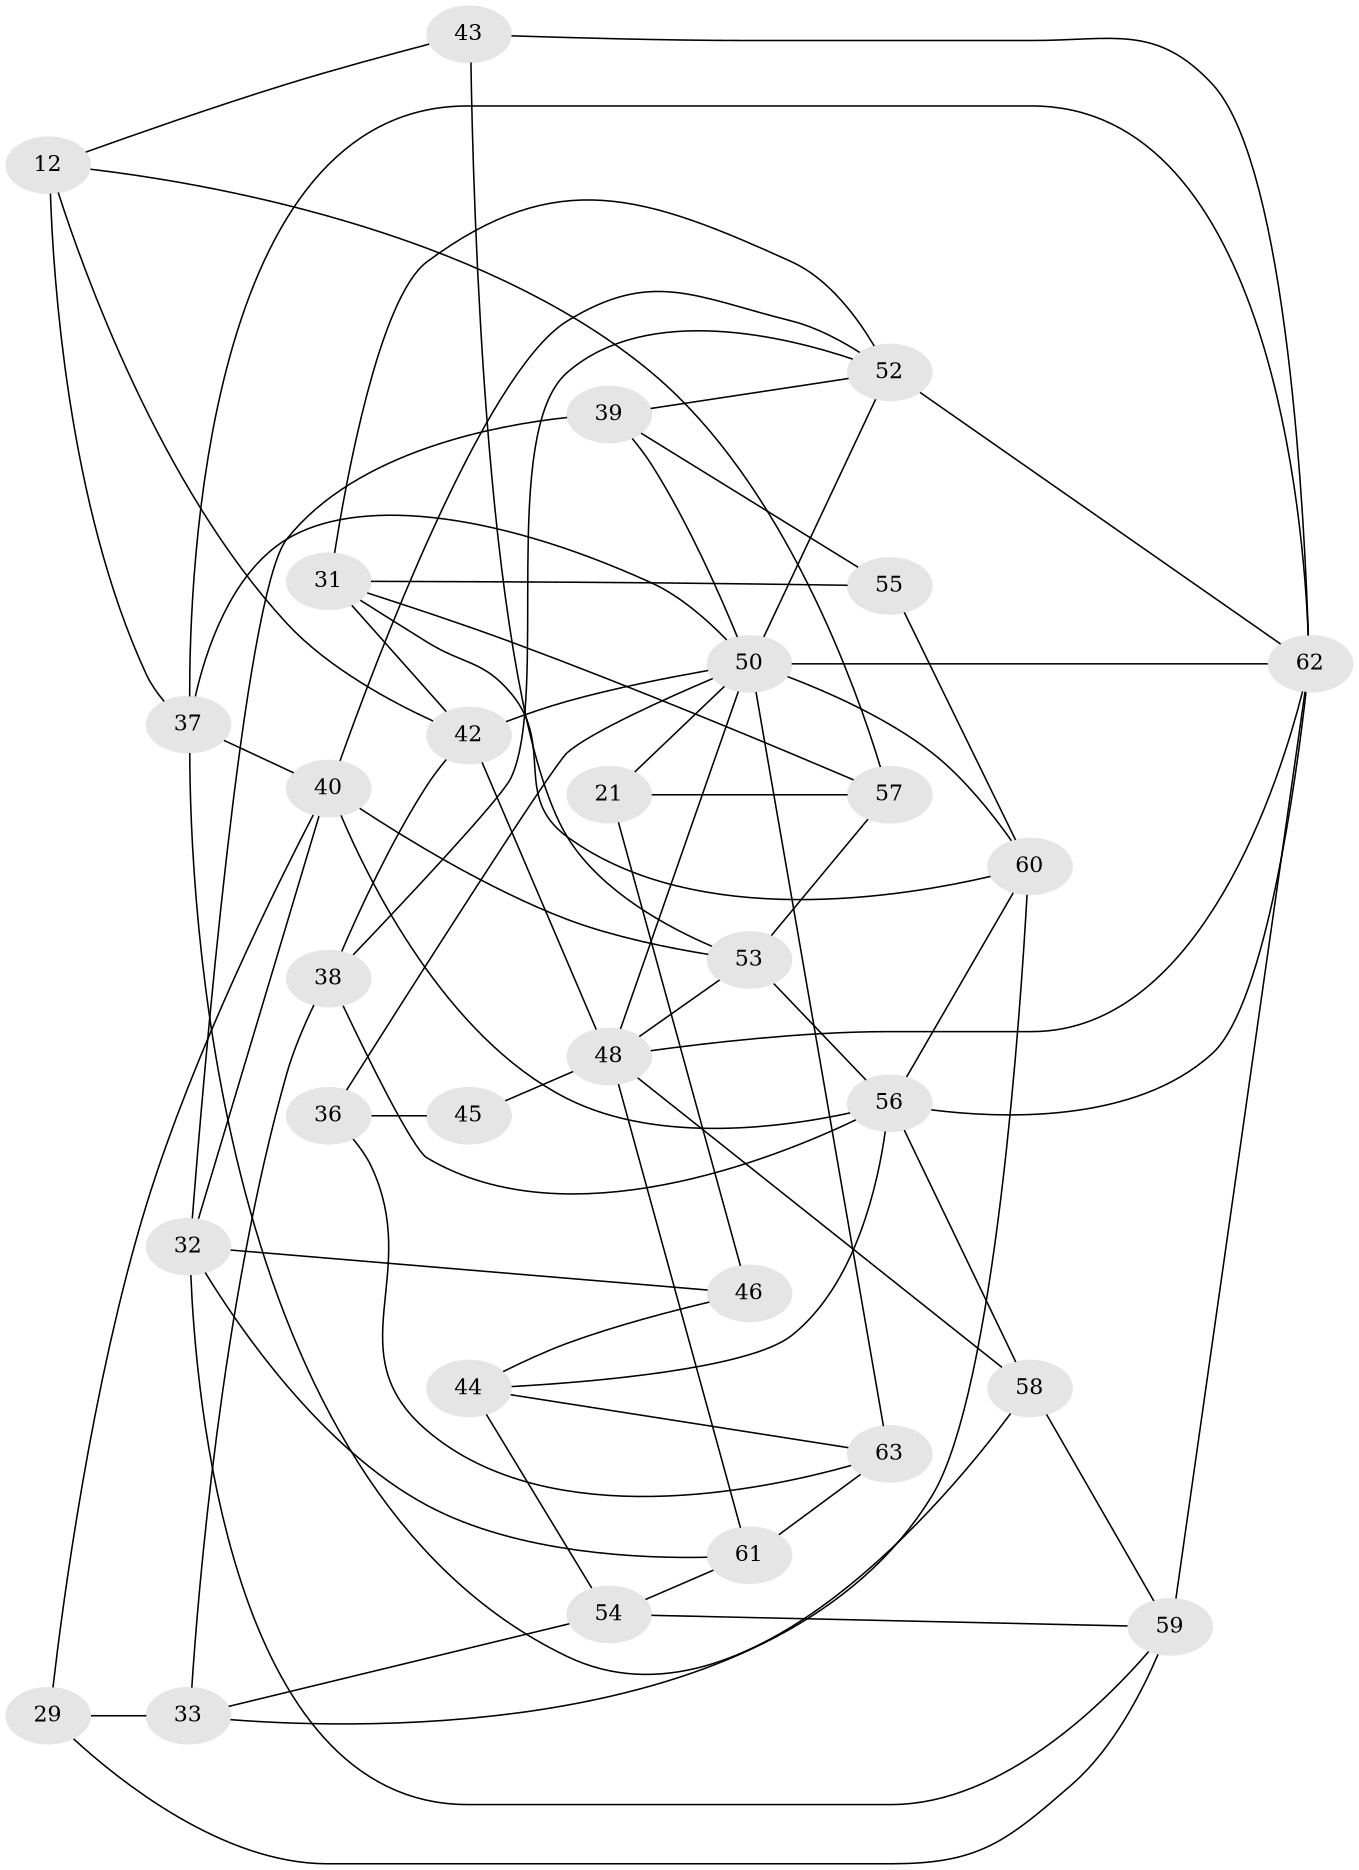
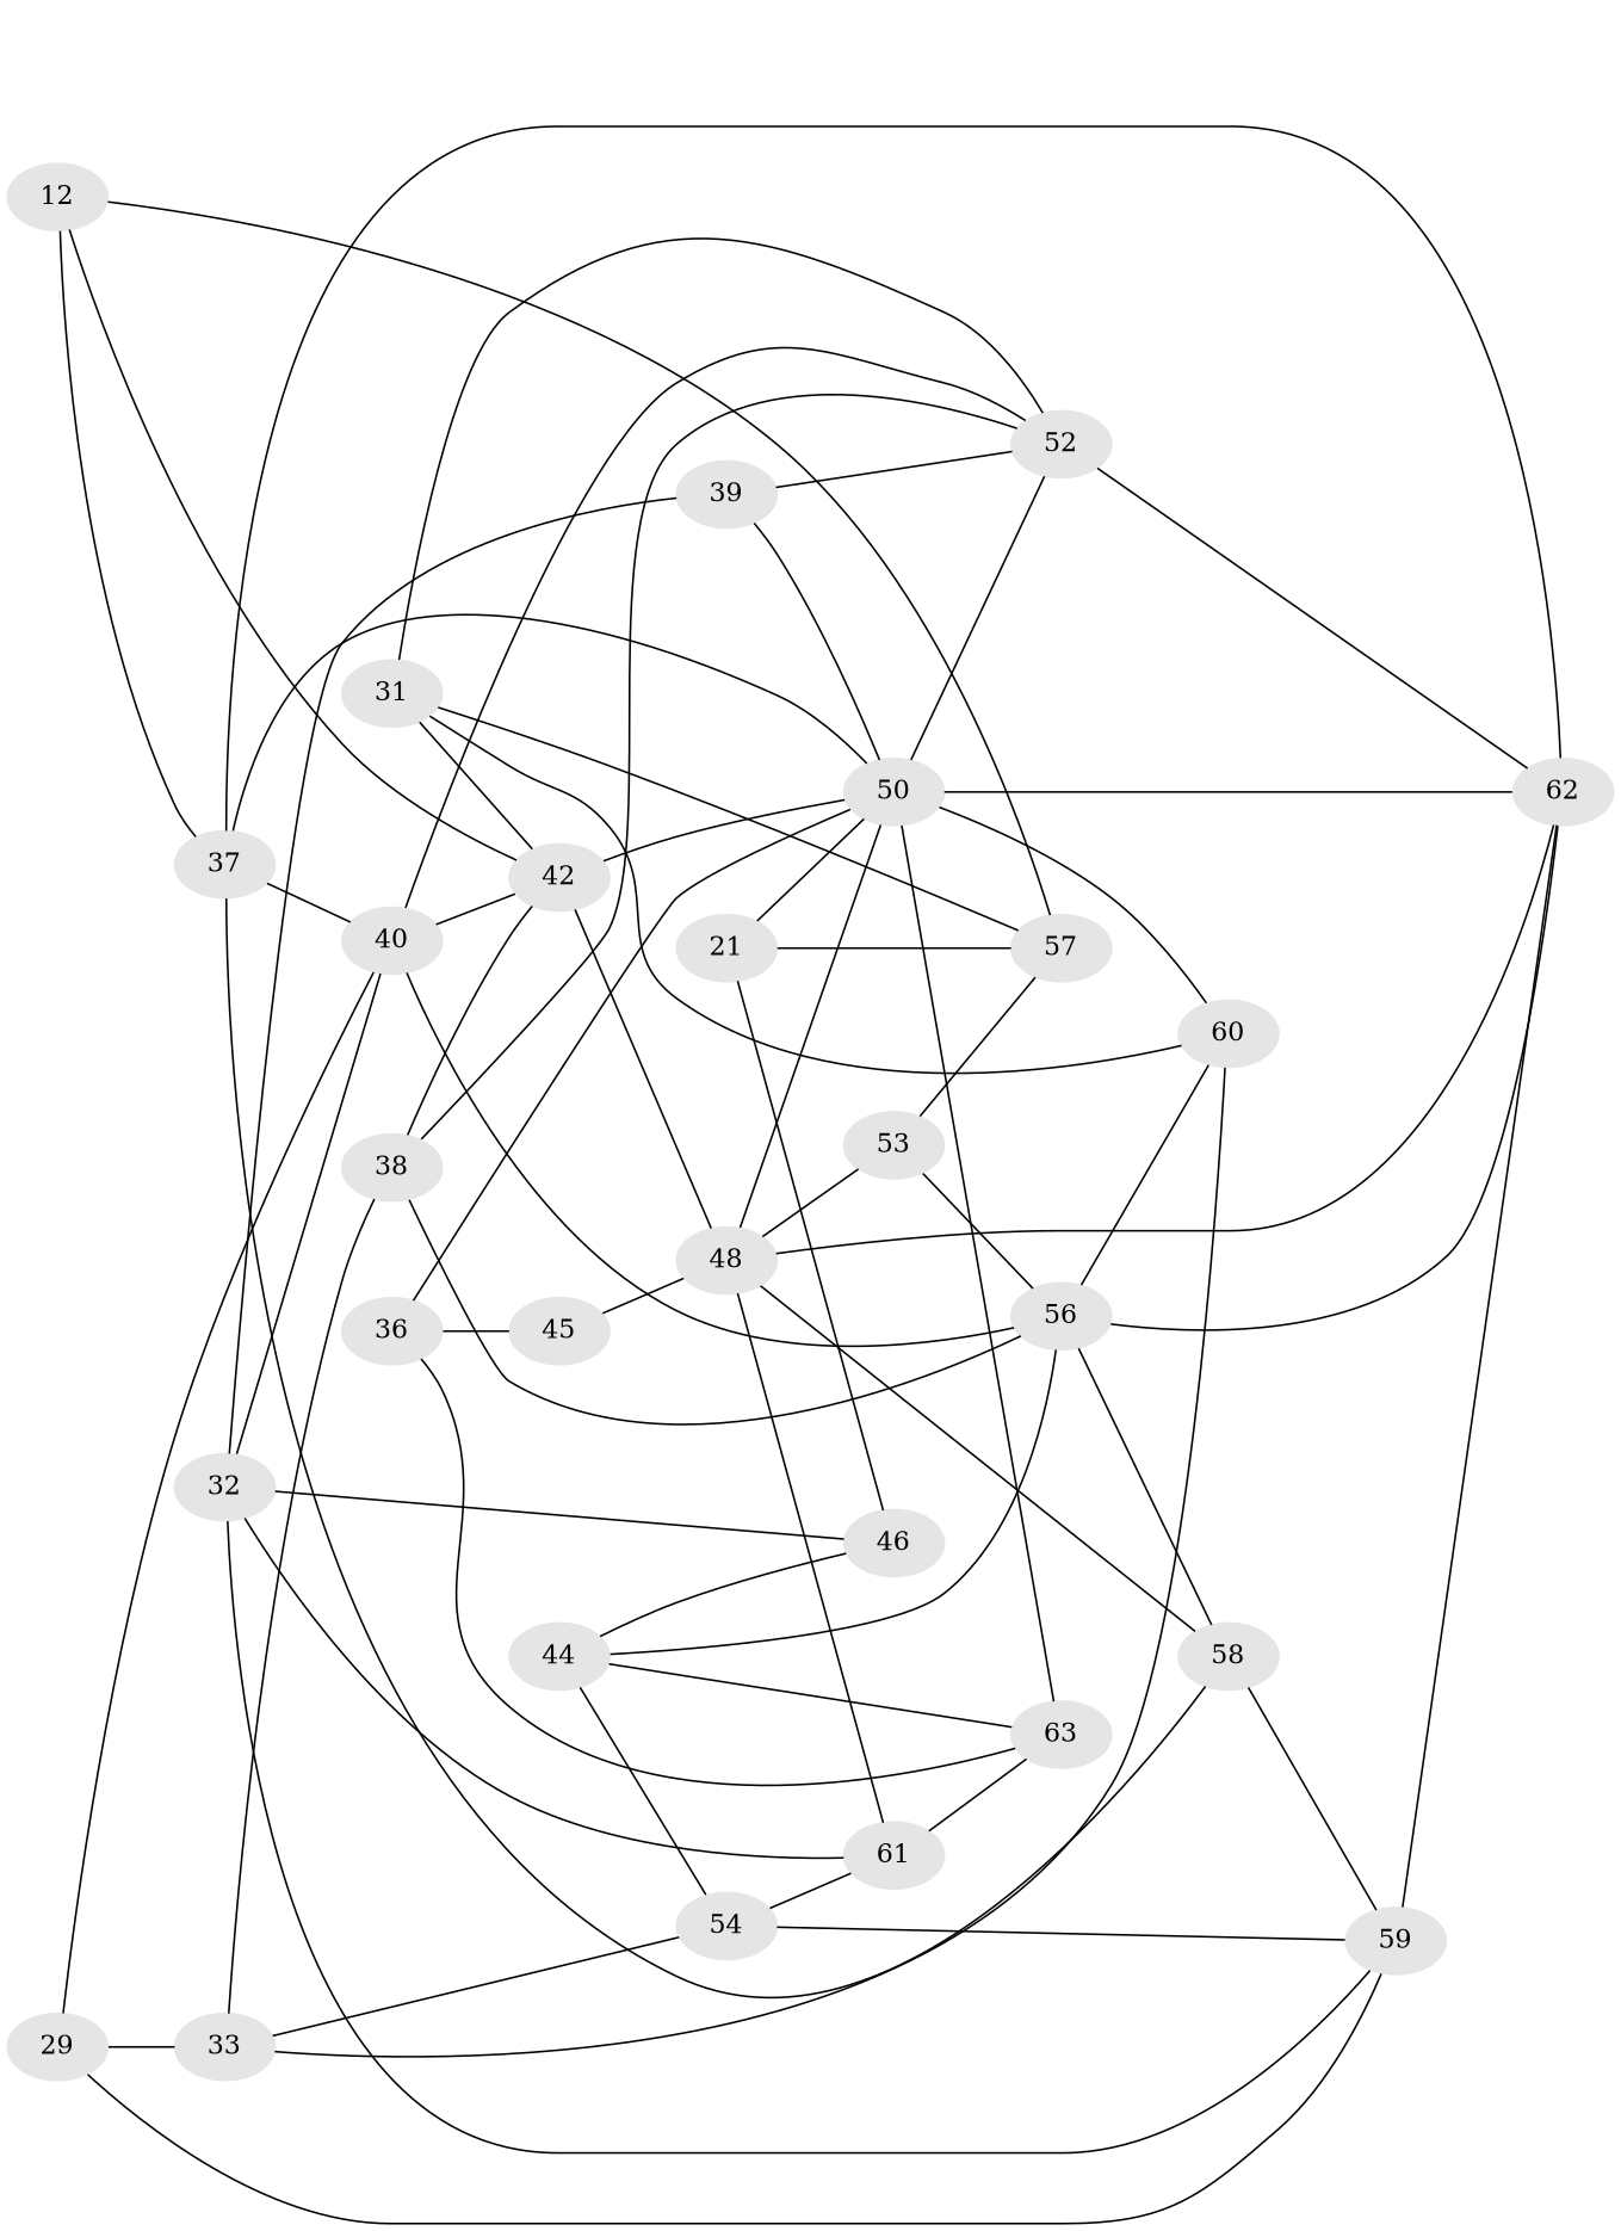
  graph {
    rankdir=LR
    node [color=gray90 style=filled]
    n1 [label=12 super="+14"]
    37 [super="+19+28"]
    42 [super="+2"]
-   43
    57
    40 [super="+10+26"]
    50 [super="+16+4+25"]
    62 [super="+35+51+27"]
    58
    48 [super="+15+34"]
    53 [super="+12"]
    21 [super="+7"]
    46
    52 [super="+23"]
    56 [super="+49"]
    60 [super="+22"]
    63
    33 [super="+8"]
    38
    54 [super="+6"]
    29
    59 [super="+47"]
    31 [super="+13"]
-   55
    32
    39
    61
    36 [super="+30"]
    45 [super="+20"]
    44
    n1 -- 37
    n1 -- 42
-   n1 -- 43 [weight=2]
    n1 -- 57
    37 -- 40 [weight=2]
    37 -- 50 [weight=3]
    37 -- 62
    37 -- 58
    42 -- 50
    42 -- 48
-   43 -- 62
-   43 -- 53
-   40 -- 53
+   40 -- 42
    40 -- 52
    40 -- 56
    50 -- 62 [weight=2]
    50 -- 52
    50 -- 60
    50 -- 63
    58 -- 59
    48 -- 50
    48 -- 62
    48 -- 58
    48 -- 53
    48 -- 61
    53 -- 57
    53 -- 56 [weight=2]
    21 -- 57
    21 -- 50 [weight=3]
    21 -- 46
    52 -- 62
    56 -- 62
    56 -- 58
    56 -- 60 [weight=2]
    33 -- 60
    33 -- 38
    33 -- 54 [weight=2]
    38 -- 42
    38 -- 52
    38 -- 56
    54 -- 59 [weight=2]
    54 -- 61
    29 -- 40
    29 -- 33 [weight=2]
    29 -- 59
    59 -- 62
    31 -- 42 [weight=2]
    31 -- 57
    31 -- 52
    31 -- 60
-   31 -- 55
-   55 -- 60 [weight=2]
    32 -- 40
    32 -- 46
    32 -- 59
    32 -- 39
    32 -- 61
    39 -- 50
    39 -- 52
-   39 -- 55
    61 -- 63
    36 -- 50 [weight=2]
    36 -- 63
    36 -- 45 [weight=2]
    45 -- 48 [weight=2]
    44 -- 46
    44 -- 56
    44 -- 63
    44 -- 54
  }
